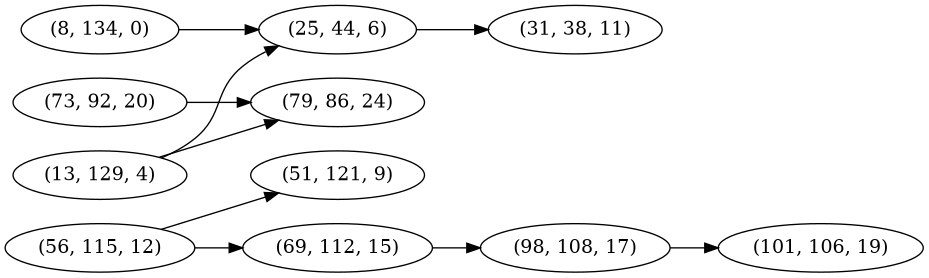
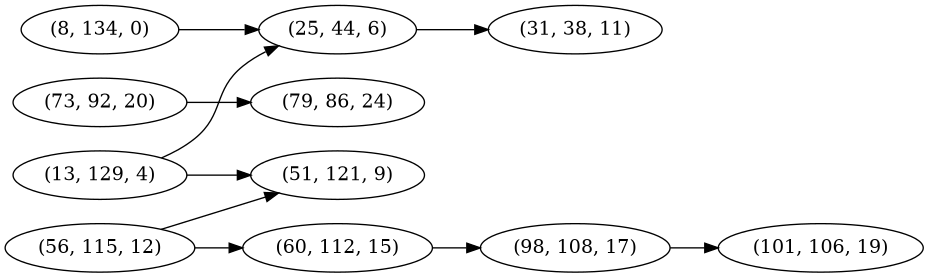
  digraph {
    rankdir=LR
    "(8, 134, 0)"
    "(25, 44, 6)"
    "(13, 129, 4)"
    "(51, 121, 9)"
    "(31, 38, 11)"
    "(56, 115, 12)"
-   "(60, 112, 15)" [label="(69, 112, 15)"]
+   "(60, 112, 15)"
    "(98, 108, 17)"
    "(73, 92, 20)"
    "(79, 86, 24)"
    "(101, 106, 19)"
    "(8, 134, 0)" -> "(25, 44, 6)"
    "(25, 44, 6)" -> "(31, 38, 11)"
    "(13, 129, 4)" -> "(25, 44, 6)"
-   "(13, 129, 4)" -> "(79, 86, 24)"
+   "(13, 129, 4)" -> "(51, 121, 9)"
    "(56, 115, 12)" -> "(51, 121, 9)"
    "(56, 115, 12)" -> "(60, 112, 15)"
    "(60, 112, 15)" -> "(98, 108, 17)"
    "(98, 108, 17)" -> "(101, 106, 19)"
    "(73, 92, 20)" -> "(79, 86, 24)"
  }
